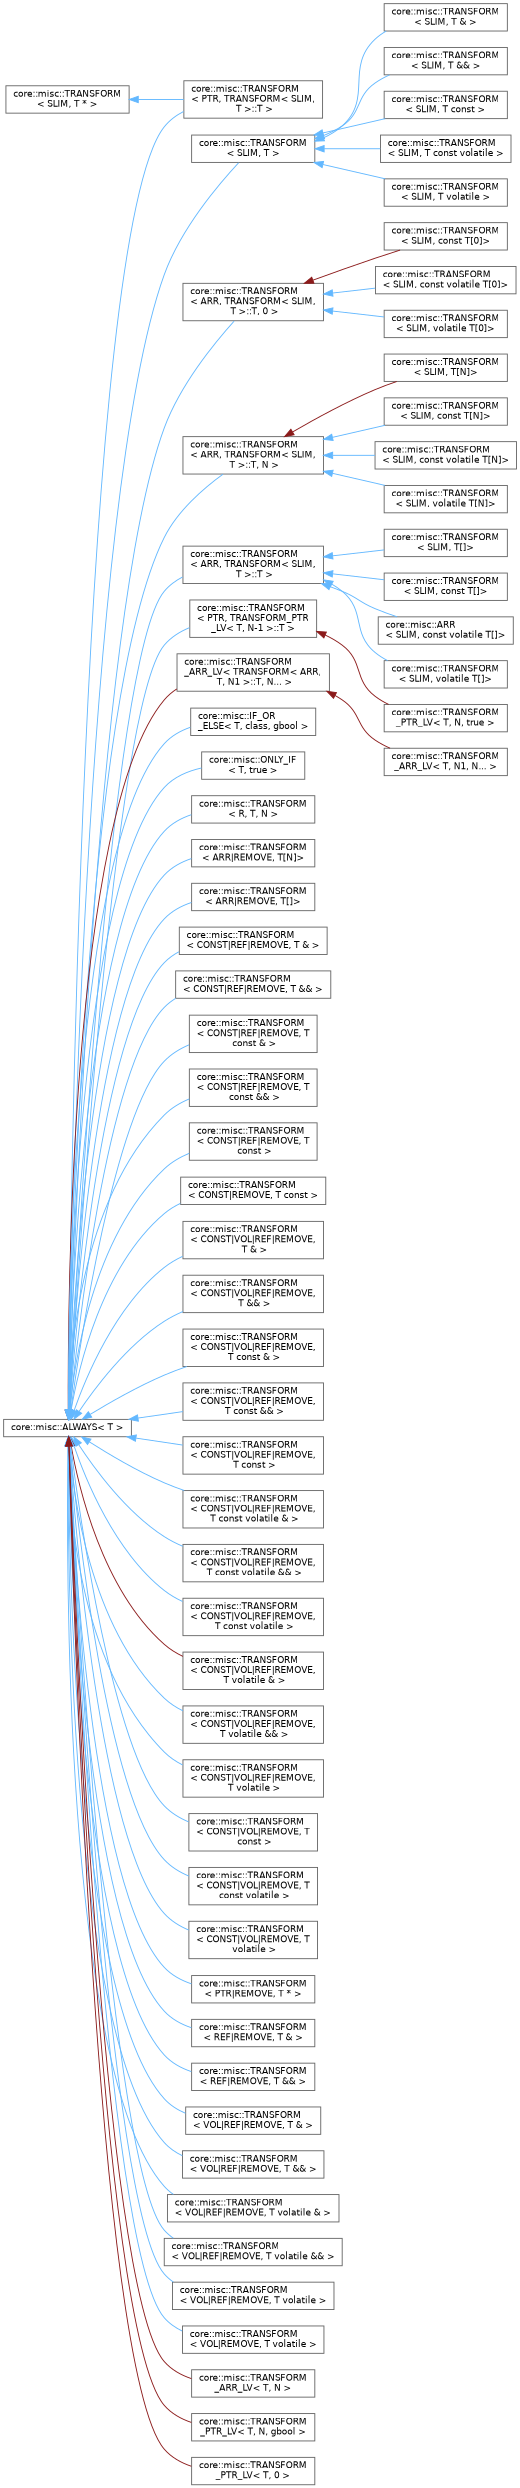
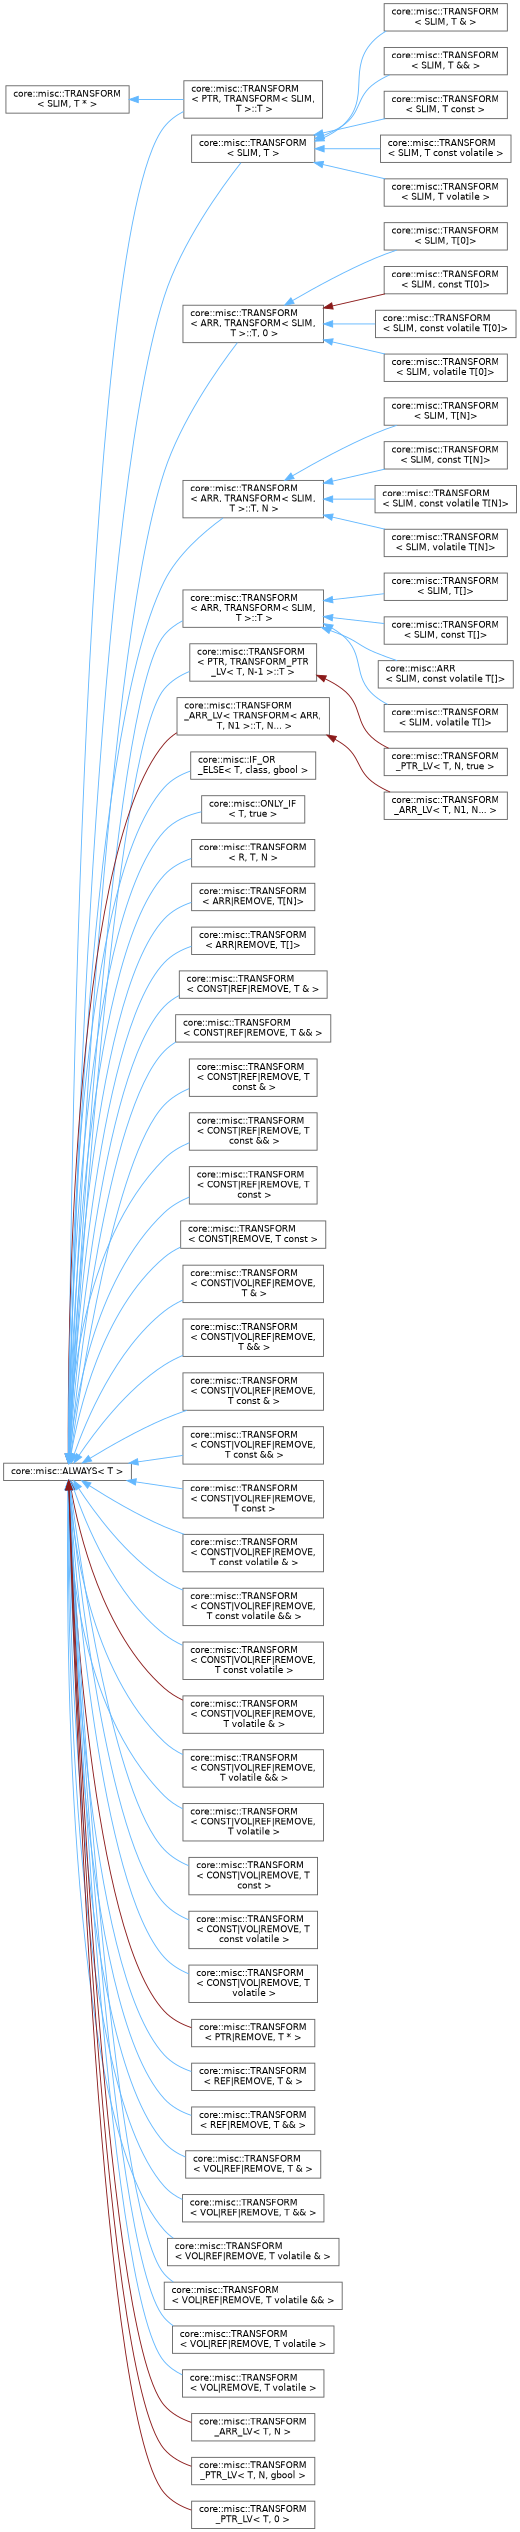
  digraph {
    rankdir=LR
    node [color=grey40 fillcolor=white fontname=Helvetica fontsize=10 shape=box style=filled]
    edge [color=steelblue1 dir=back fontname=Helvetica fontsize=10 labelfontname=Helvetica labelfontsize=10 style=solid]
    n1 [height=0.2 label="core::misc::ALWAYS\< T \>" width=0.4]
    n2 [height=0.2 label="core::misc::TRANSFORM\l\< SLIM, T \>" width=0.4]
    n3 [height=0.2 label="core::misc::TRANSFORM\l\< PTR, TRANSFORM\< SLIM,\l T \>::T \>" width=0.4]
    n4 [height=0.2 label="core::misc::TRANSFORM\l\< ARR, TRANSFORM\< SLIM,\l T \>::T, 0 \>" width=0.4]
    n5 [height=0.2 label="core::misc::TRANSFORM\l\< ARR, TRANSFORM\< SLIM,\l T \>::T, N \>" width=0.4]
    n6 [height=0.2 label="core::misc::TRANSFORM\l\< ARR, TRANSFORM\< SLIM,\l T \>::T \>" width=0.4]
    n7 [height=0.2 label="core::misc::TRANSFORM\l\< PTR, TRANSFORM_PTR\l_LV\< T, N-1 \>::T \>" width=0.4]
    n8 [height=0.2 label="core::misc::TRANSFORM\l_ARR_LV\< TRANSFORM\< ARR,\l T, N1 \>::T, N... \>" width=0.4]
    n9 [height=0.2 label="core::misc::IF_OR\l_ELSE\< T, class, gbool \>" width=0.4]
    n10 [height=0.2 label="core::misc::ONLY_IF\l\< T, true \>" width=0.4]
    n11 [height=0.2 label="core::misc::TRANSFORM\l\< R, T, N \>" width=0.4]
    n12 [height=0.2 label="core::misc::TRANSFORM\l\< ARR\|REMOVE, T[N]\>" width=0.4]
    n13 [height=0.2 label="core::misc::TRANSFORM\l\< ARR\|REMOVE, T[]\>" width=0.4]
    n14 [height=0.2 label="core::misc::TRANSFORM\l\< CONST\|REF\|REMOVE, T & \>" width=0.4]
    n15 [height=0.2 label="core::misc::TRANSFORM\l\< CONST\|REF\|REMOVE, T && \>" width=0.4]
    n16 [height=0.2 label="core::misc::TRANSFORM\l\< CONST\|REF\|REMOVE, T\l const & \>" width=0.4]
    n17 [height=0.2 label="core::misc::TRANSFORM\l\< CONST\|REF\|REMOVE, T\l const && \>" width=0.4]
    n18 [height=0.2 label="core::misc::TRANSFORM\l\< CONST\|REF\|REMOVE, T\l const \>" width=0.4]
    n19 [height=0.2 label="core::misc::TRANSFORM\l\< CONST\|REMOVE, T const \>" width=0.4]
    n20 [height=0.2 label="core::misc::TRANSFORM\l\< CONST\|VOL\|REF\|REMOVE,\l T & \>" width=0.4]
    n21 [height=0.2 label="core::misc::TRANSFORM\l\< CONST\|VOL\|REF\|REMOVE,\l T && \>" width=0.4]
    n22 [height=0.2 label="core::misc::TRANSFORM\l\< CONST\|VOL\|REF\|REMOVE,\l T const & \>" width=0.4]
    n23 [height=0.2 label="core::misc::TRANSFORM\l\< CONST\|VOL\|REF\|REMOVE,\l T const && \>" width=0.4]
    n24 [height=0.2 label="core::misc::TRANSFORM\l\< CONST\|VOL\|REF\|REMOVE,\l T const \>" width=0.4]
    n25 [height=0.2 label="core::misc::TRANSFORM\l\< CONST\|VOL\|REF\|REMOVE,\l T const volatile & \>" width=0.4]
    n26 [height=0.2 label="core::misc::TRANSFORM\l\< CONST\|VOL\|REF\|REMOVE,\l T const volatile && \>" width=0.4]
    n27 [height=0.2 label="core::misc::TRANSFORM\l\< CONST\|VOL\|REF\|REMOVE,\l T const volatile \>" width=0.4]
    n28 [height=0.2 label="core::misc::TRANSFORM\l\< CONST\|VOL\|REF\|REMOVE,\l T volatile & \>" width=0.4]
    n29 [height=0.2 label="core::misc::TRANSFORM\l\< CONST\|VOL\|REF\|REMOVE,\l T volatile && \>" width=0.4]
    n30 [height=0.2 label="core::misc::TRANSFORM\l\< CONST\|VOL\|REF\|REMOVE,\l T volatile \>" width=0.4]
    n31 [height=0.2 label="core::misc::TRANSFORM\l\< CONST\|VOL\|REMOVE, T\l const \>" width=0.4]
    n32 [height=0.2 label="core::misc::TRANSFORM\l\< CONST\|VOL\|REMOVE, T\l const volatile \>" width=0.4]
    n33 [height=0.2 label="core::misc::TRANSFORM\l\< CONST\|VOL\|REMOVE, T\l volatile \>" width=0.4]
    n34 [height=0.2 label="core::misc::TRANSFORM\l\< PTR\|REMOVE, T * \>" width=0.4]
    n35 [height=0.2 label="core::misc::TRANSFORM\l\< REF\|REMOVE, T & \>" width=0.4]
    n36 [height=0.2 label="core::misc::TRANSFORM\l\< REF\|REMOVE, T && \>" width=0.4]
    n37 [height=0.2 label="core::misc::TRANSFORM\l\< VOL\|REF\|REMOVE, T & \>" width=0.4]
    n38 [height=0.2 label="core::misc::TRANSFORM\l\< VOL\|REF\|REMOVE, T && \>" width=0.4]
    n39 [height=0.2 label="core::misc::TRANSFORM\l\< VOL\|REF\|REMOVE, T volatile & \>" width=0.4]
    n40 [height=0.2 label="core::misc::TRANSFORM\l\< VOL\|REF\|REMOVE, T volatile && \>" width=0.4]
    n41 [height=0.2 label="core::misc::TRANSFORM\l\< VOL\|REF\|REMOVE, T volatile \>" width=0.4]
    n42 [height=0.2 label="core::misc::TRANSFORM\l\< VOL\|REMOVE, T volatile \>" width=0.4]
    n43 [height=0.2 label="core::misc::TRANSFORM\l_ARR_LV\< T, N \>" width=0.4]
    n44 [height=0.2 label="core::misc::TRANSFORM\l_PTR_LV\< T, N, gbool \>" width=0.4]
    n45 [height=0.2 label="core::misc::TRANSFORM\l_PTR_LV\< T, 0 \>" width=0.4]
    n46 [height=0.2 label="core::misc::TRANSFORM\l\< SLIM, T & \>" width=0.4]
    n47 [height=0.2 label="core::misc::TRANSFORM\l\< SLIM, T && \>" width=0.4]
    n48 [height=0.2 label="core::misc::TRANSFORM\l\< SLIM, T const \>" width=0.4]
    n49 [height=0.2 label="core::misc::TRANSFORM\l\< SLIM, T const volatile \>" width=0.4]
    n50 [height=0.2 label="core::misc::TRANSFORM\l\< SLIM, T volatile \>" width=0.4]
+   n51 [height=0.2 label="core::misc::TRANSFORM\l\< SLIM, T[0]\>" width=0.4]
    n52 [height=0.2 label="core::misc::TRANSFORM\l\< SLIM, const T[0]\>" width=0.4]
    n53 [height=0.2 label="core::misc::TRANSFORM\l\< SLIM, const volatile T[0]\>" width=0.4]
    n54 [height=0.2 label="core::misc::TRANSFORM\l\< SLIM, volatile T[0]\>" width=0.4]
    n55 [height=0.2 label="core::misc::TRANSFORM\l\< SLIM, T[N]\>" width=0.4]
    n56 [height=0.2 label="core::misc::TRANSFORM\l\< SLIM, const T[N]\>" width=0.4]
    n57 [height=0.2 label="core::misc::TRANSFORM\l\< SLIM, const volatile T[N]\>" width=0.4]
    n58 [height=0.2 label="core::misc::TRANSFORM\l\< SLIM, volatile T[N]\>" width=0.4]
    n59 [height=0.2 label="core::misc::TRANSFORM\l\< SLIM, T[]\>" width=0.4]
    n60 [height=0.2 label="core::misc::TRANSFORM\l\< SLIM, const T[]\>" width=0.4]
    n61 [height=0.2 label="core::misc::ARR\l\< SLIM, const volatile T[]\>" width=0.4]
    n62 [height=0.2 label="core::misc::TRANSFORM\l\< SLIM, volatile T[]\>" width=0.4]
    n63 [height=0.2 label="core::misc::TRANSFORM\l_PTR_LV\< T, N, true \>" width=0.4]
    n64 [height=0.2 label="core::misc::TRANSFORM\l_ARR_LV\< T, N1, N... \>" width=0.4]
    n65 [height=0.2 label="core::misc::TRANSFORM\l\< SLIM, T * \>" width=0.4]
    n1 -> n2
    n1 -> n3
    n1 -> n4
    n1 -> n5
    n1 -> n6
    n1 -> n7
    n1 -> n8 [color=firebrick4]
    n1 -> n9
    n1 -> n10
    n1 -> n11
    n1 -> n12
    n1 -> n13
    n1 -> n14
    n1 -> n15
    n1 -> n16
    n1 -> n17
    n1 -> n18
    n1 -> n19
    n1 -> n20
    n1 -> n21
    n1 -> n22
    n1 -> n23
    n1 -> n24
    n1 -> n25
    n1 -> n26
    n1 -> n27
    n1 -> n28 [color=firebrick4]
    n1 -> n29
    n1 -> n30
    n1 -> n31
    n1 -> n32
    n1 -> n33
-   n1 -> n34
+   n1 -> n34 [color=firebrick4]
    n1 -> n35
    n1 -> n36
    n1 -> n37
    n1 -> n38
    n1 -> n39
    n1 -> n40
    n1 -> n41
    n1 -> n42
    n1 -> n43 [color=firebrick4]
    n1 -> n44 [color=firebrick4]
    n1 -> n45 [color=firebrick4]
    n2 -> n46
    n2 -> n47
    n2 -> n48
    n2 -> n49
    n2 -> n50
+   n4 -> n51
    n4 -> n52 [color=firebrick4]
    n4 -> n53
    n4 -> n54
-   n5 -> n55 [color=firebrick4]
+   n5 -> n55
    n5 -> n56
    n5 -> n57
    n5 -> n58
    n6 -> n59
    n6 -> n60
    n6 -> n61
    n6 -> n62
    n7 -> n63 [color=firebrick4]
    n8 -> n64 [color=firebrick4]
    n65 -> n3
  }
